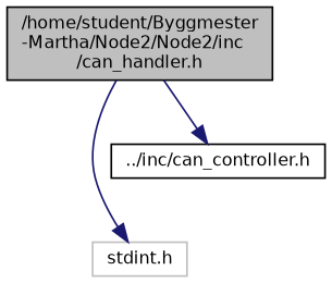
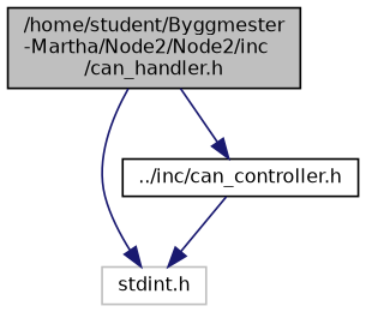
  digraph {
    node [color=black fillcolor=white fontname=Helvetica fontsize=10 shape=box style=filled]
    edge [color=midnightblue fontname=Helvetica fontsize=10 labelfontname=Helvetica labelfontsize=10 style=solid]
    n1 [fillcolor=grey75 fontcolor=black height=0.2 label="/home/student/Byggmester\l-Martha/Node2/Node2/inc\l/can_handler.h" width=0.4]
    n2 [color=grey75 height=0.2 label="stdint.h" width=0.4]
    n3 [height=0.2 label="../inc/can_controller.h" width=0.4]
    n1 -> n2
    n1 -> n3
+   n3 -> n2
  }
